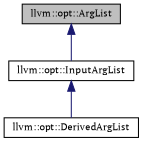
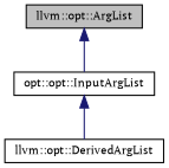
  digraph {
    fontname="PT Serif"
    node [color=black fontname="PT Serif" fontsize=10 shape=box]
    edge [color=midnightblue dir=back fontname="PT Serif" fontsize=10 labelfontname=Helvetica labelfontsize=10 style=solid]
    n1 [fillcolor=grey75 fontcolor=black height=0.2 label="llvm::opt::ArgList" style=filled width=0.4]
-   n2 [height=0.2 label="llvm::opt::InputArgList" width=0.4]
+   n2 [height=0.2 label="opt::opt::InputArgList" width=0.4]
    n3 [height=0.2 label="llvm::opt::DerivedArgList" width=0.4]
    n1 -> n2
    n2 -> n3
  }
